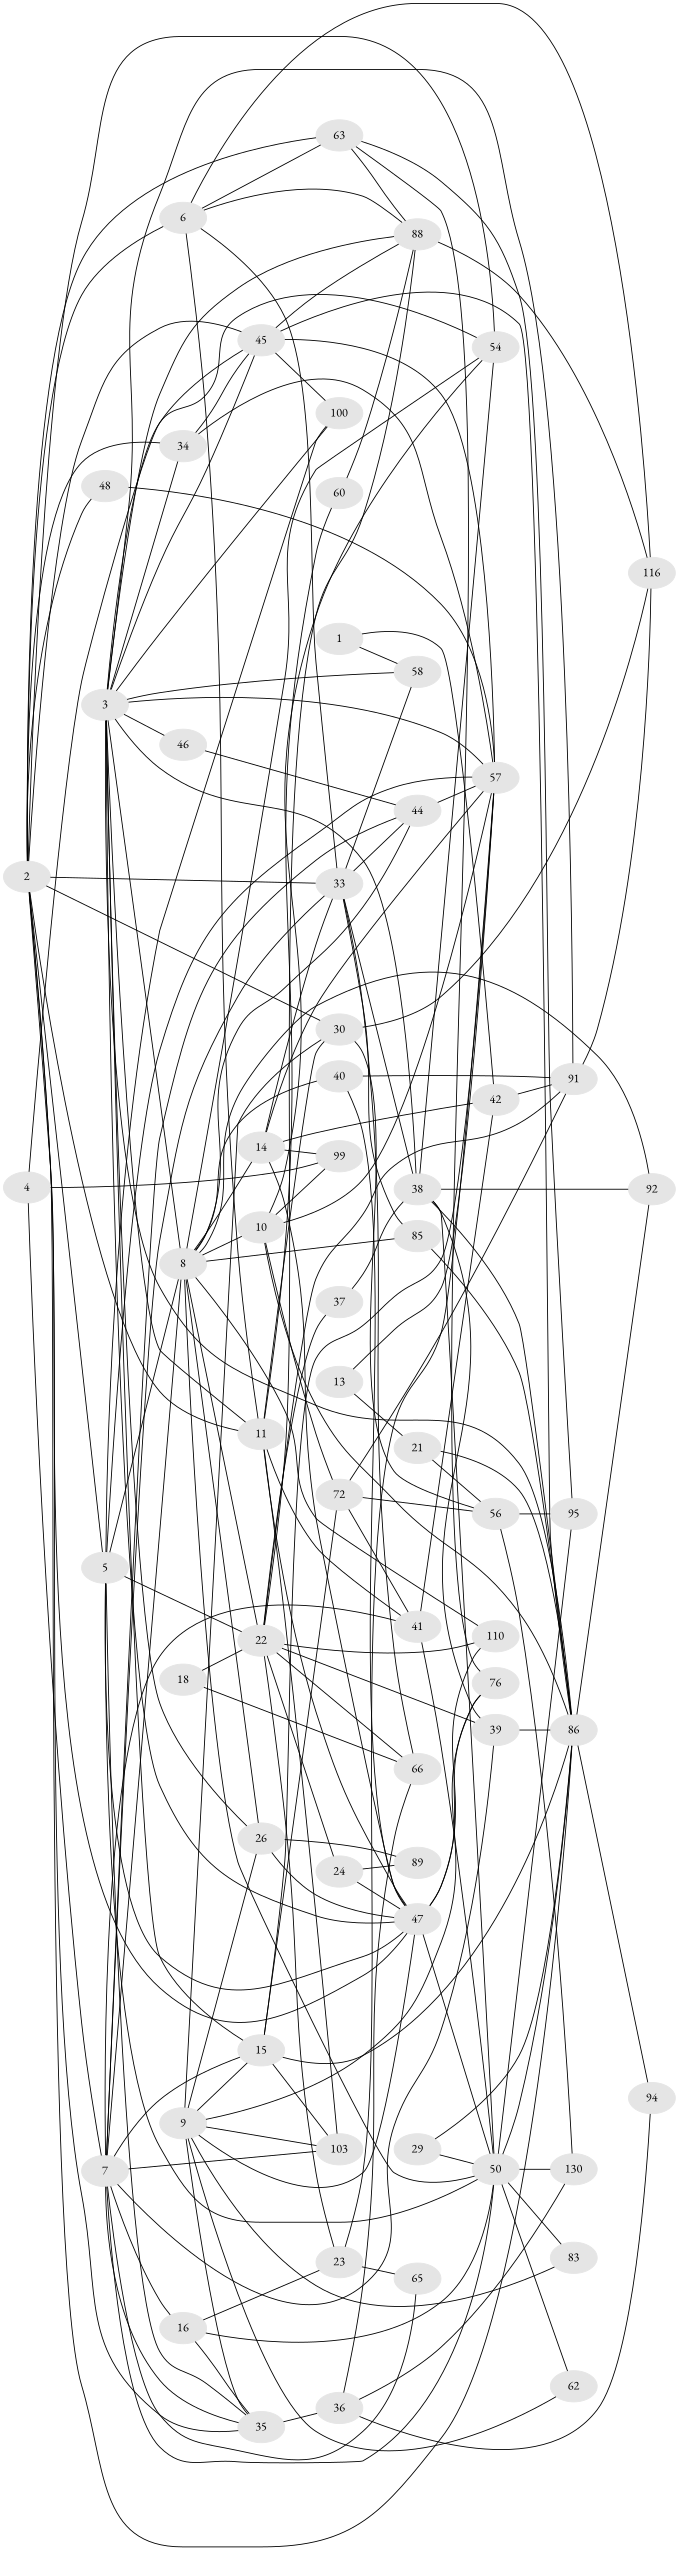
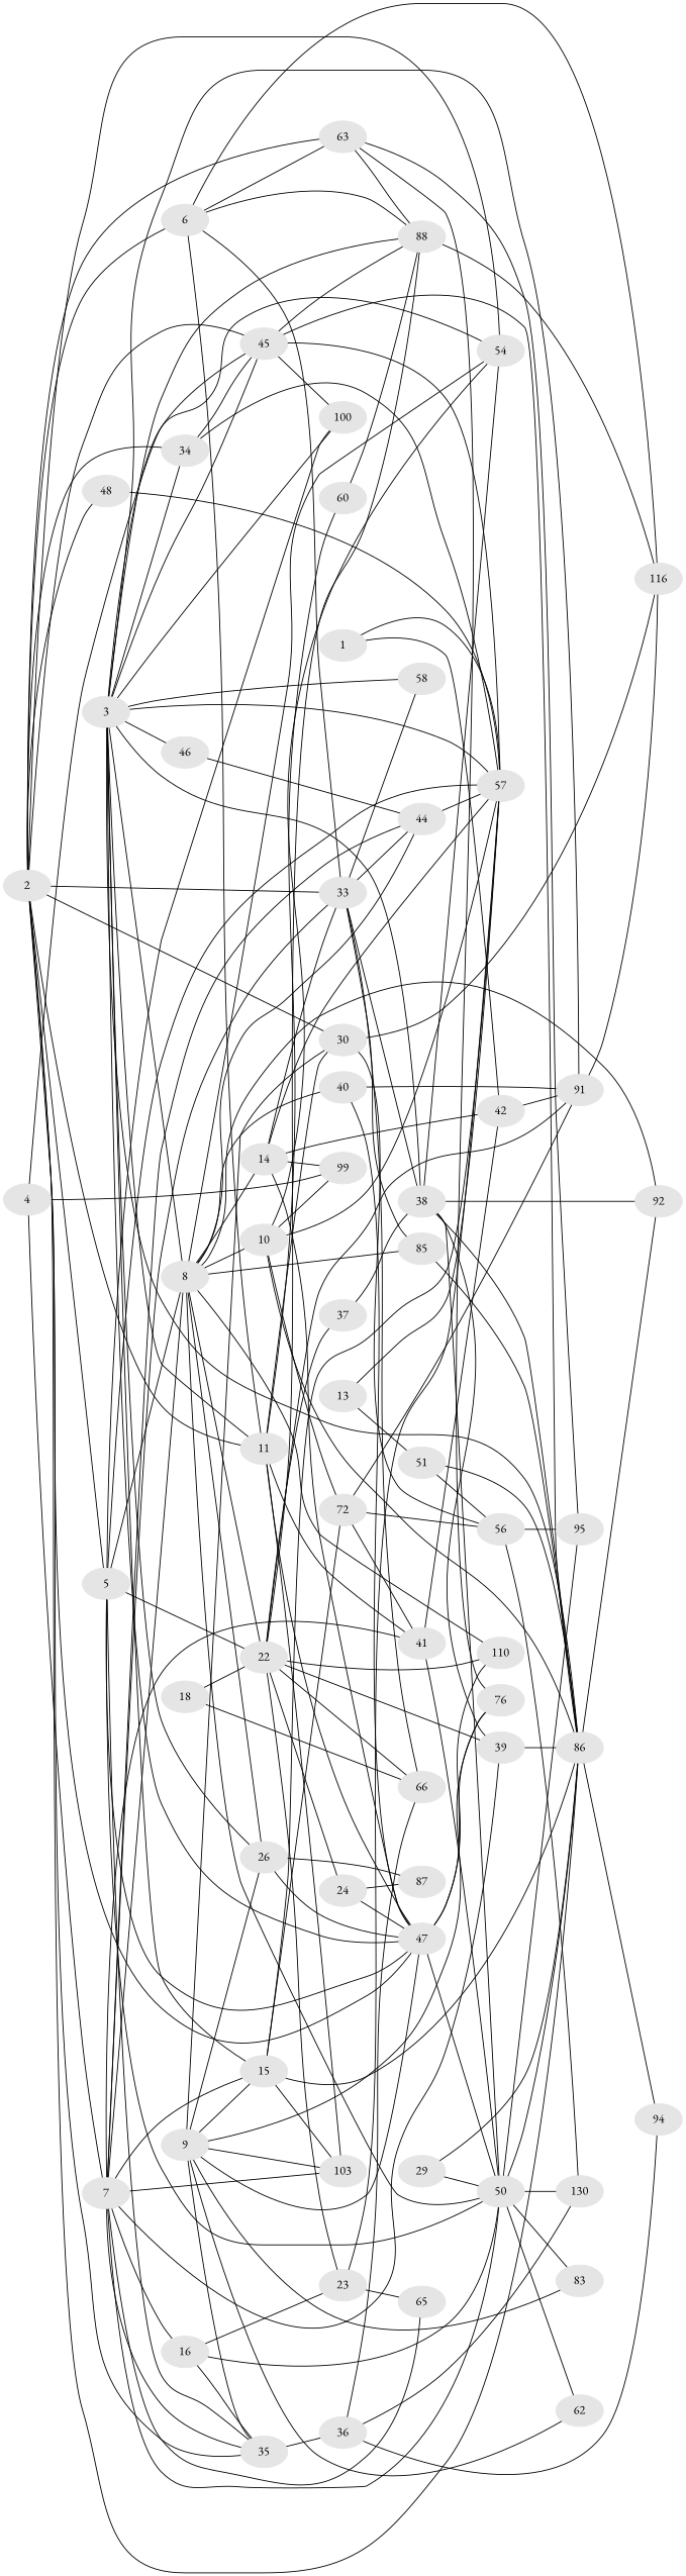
  graph {
    fontname="EB Garamond"
    rankdir=LR
    node [color=gray90 fontname="EB Garamond" style=filled]
    edge [fontname="EB Garamond"]
    1
    42
    57 [super="+79"]
    91 [super="+117"]
    2 [super="+20+75"]
    5 [super="+17"]
    6 [super="+106"]
    11 [super="+72+28"]
    30 [super="+49"]
    33 [super="+90"]
    34
    35 [super="+52"]
    45 [super="+97+51"]
    47 [super="+61+67"]
    48
    54 [super="+68"]
    63 [super="+109"]
    86 [super="+104"]
    8 [super="+46+113+64"]
    100
    22 [super="+31"]
    50 [super="+58"]
    88 [super="+96"]
    116 [super="+123"]
    41
    103
    60
    56 [super="+77"]
    38 [super="+108"]
    n30 [label=58]
    44 [super="+107"]
    85 [super="+125+126"]
    66
    36 [super="+127"]
    110
    76
    95
    92
    94
    3 [super="+25+59+71"]
    15 [super="+81"]
    26
    n43 [label=46]
    10 [super="+102"]
    14 [super="+111"]
    40 [super="+118"]
    n47 [label=72 super="+80"]
-   87 [label=89]
+   87
    39
    7 [super="+122+120"]
    16 [super="+69"]
    65
    4
    99
    23
    24
    37
    130
    62
    83
    9 [super="+12+19"]
    13
-   21
+   21 [label=51]
    18
    29
    1 -- 42
-   1 -- n30
+   1 -- 57
    42 -- 91
    91 -- 116
    2 -- 5
    2 -- 6
    2 -- 11
    2 -- 30
    2 -- 33
    2 -- 34
    2 -- 35
    2 -- 45 [weight=3]
    2 -- 47 [weight=2]
    2 -- 48
    2 -- 54
    2 -- 63
    2 -- 86 [weight=2]
    5 -- 57
    5 -- 35
    5 -- 47
    5 -- 8
    5 -- 100
    5 -- 22
    5 -- 50 [weight=2]
    6 -- 11
    6 -- 33
    6 -- 63
    6 -- 88
    6 -- 116
    11 -- 30 [weight=2]
    11 -- 47
    11 -- 41
    11 -- 103
    11 -- 60
    30 -- 116
    30 -- 56
    33 -- 38
    33 -- n30
    33 -- 44
    33 -- 85
    33 -- 66
    34 -- 57
    34 -- 45
    35 -- 36
    45 -- 57
    45 -- 86
    45 -- 100
    45 -- 88
    47 -- 50 [weight=2]
    47 -- 110
    47 -- 76
    48 -- 57
    63 -- 88
    63 -- 76
    63 -- 95
    86 -- 92
    86 -- 94
    8 -- 54
    8 -- 22
    8 -- 50
    8 -- 44
    8 -- 85 [weight=2]
    8 -- 110
    8 -- 92
    8 -- 26
    8 -- 10
    8 -- 14 [weight=2]
    8 -- 40
    22 -- 91
    22 -- 88
    22 -- 66
    22 -- 110
    22 -- 39
    22 -- 23
    22 -- 24
    22 -- 37
    50 -- 86
    50 -- 95
    50 -- 130
    50 -- 62
    50 -- 83
    88 -- 116
    41 -- 42
    41 -- 50
    60 -- 88
    56 -- 95
    56 -- 130
    38 -- 54
    38 -- 86
    38 -- 50
    38 -- 92
    38 -- 39
    44 -- 57
    85 -- 86
    36 -- 66
    36 -- 94
    36 -- 130
    3 -- 57
    3 -- 91
    3 -- 11
    3 -- 34
    3 -- 45
    3 -- 47
    3 -- 54 [weight=2]
    3 -- 86
    3 -- 8
    3 -- 100
    3 -- 88
    3 -- 38
    3 -- n30
    3 -- 15
    3 -- 26
    3 -- n43
    15 -- 57
    15 -- 86
    15 -- 103
    15 -- n47
    26 -- 47
    26 -- 87
    n43 -- 44
    10 -- 57
    10 -- 54
    10 -- 86
    10 -- n47
    10 -- 99
    14 -- 42
    14 -- 57
    14 -- 33
    14 -- 47
    14 -- 99
    40 -- 91
    40 -- 47
    n47 -- 91
    n47 -- 41
    n47 -- 56 [weight=2]
    39 -- 86 [weight=2]
    7 -- 33
    7 -- 35
    7 -- 8
    7 -- 50
    7 -- 41
    7 -- 103
    7 -- 44
    7 -- 15
    7 -- 39
    7 -- 16
    7 -- 65
    16 -- 35
    16 -- 50
    16 -- 23
    4 -- 45
    4 -- 7
    4 -- 99
    23 -- 57
    23 -- 65
    24 -- 47
    24 -- 87
    37 -- 38
    9 -- 30
    9 -- 35
    9 -- 47
    9 -- 103
    9 -- 76
    9 -- 15
    9 -- 26
    9 -- 62
    9 -- 83
    13 -- 57
    13 -- 21
    21 -- 86
    21 -- 56
    18 -- 22
    18 -- 66
    29 -- 86
    29 -- 50
  }
